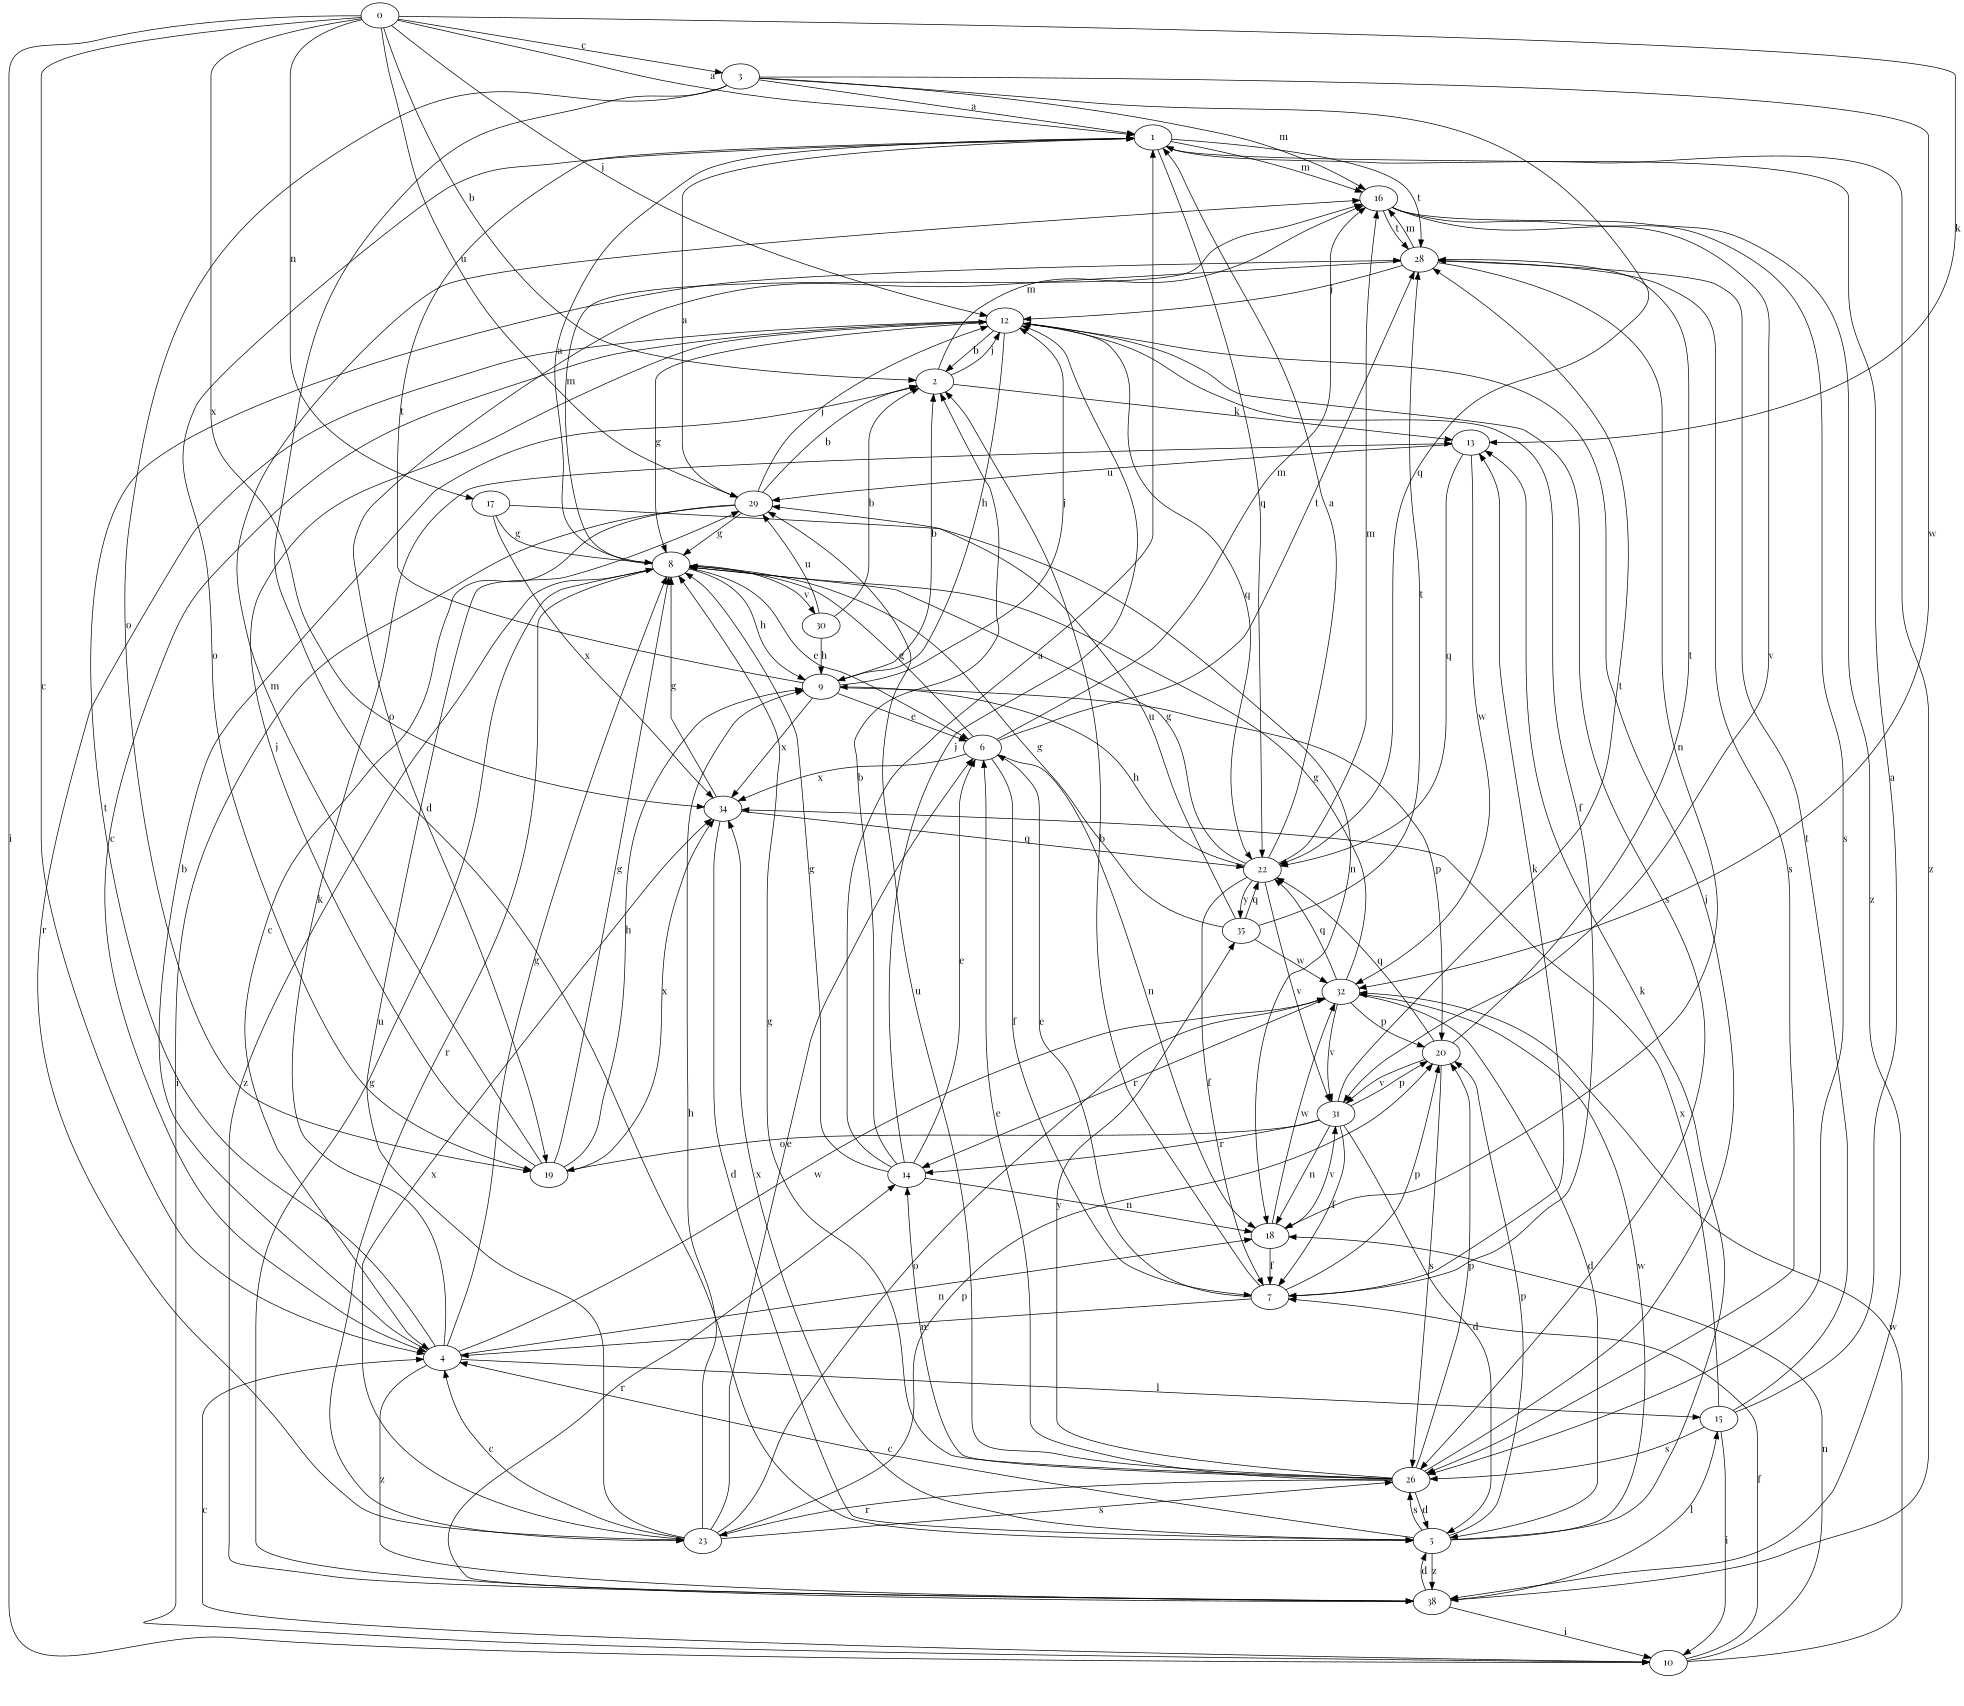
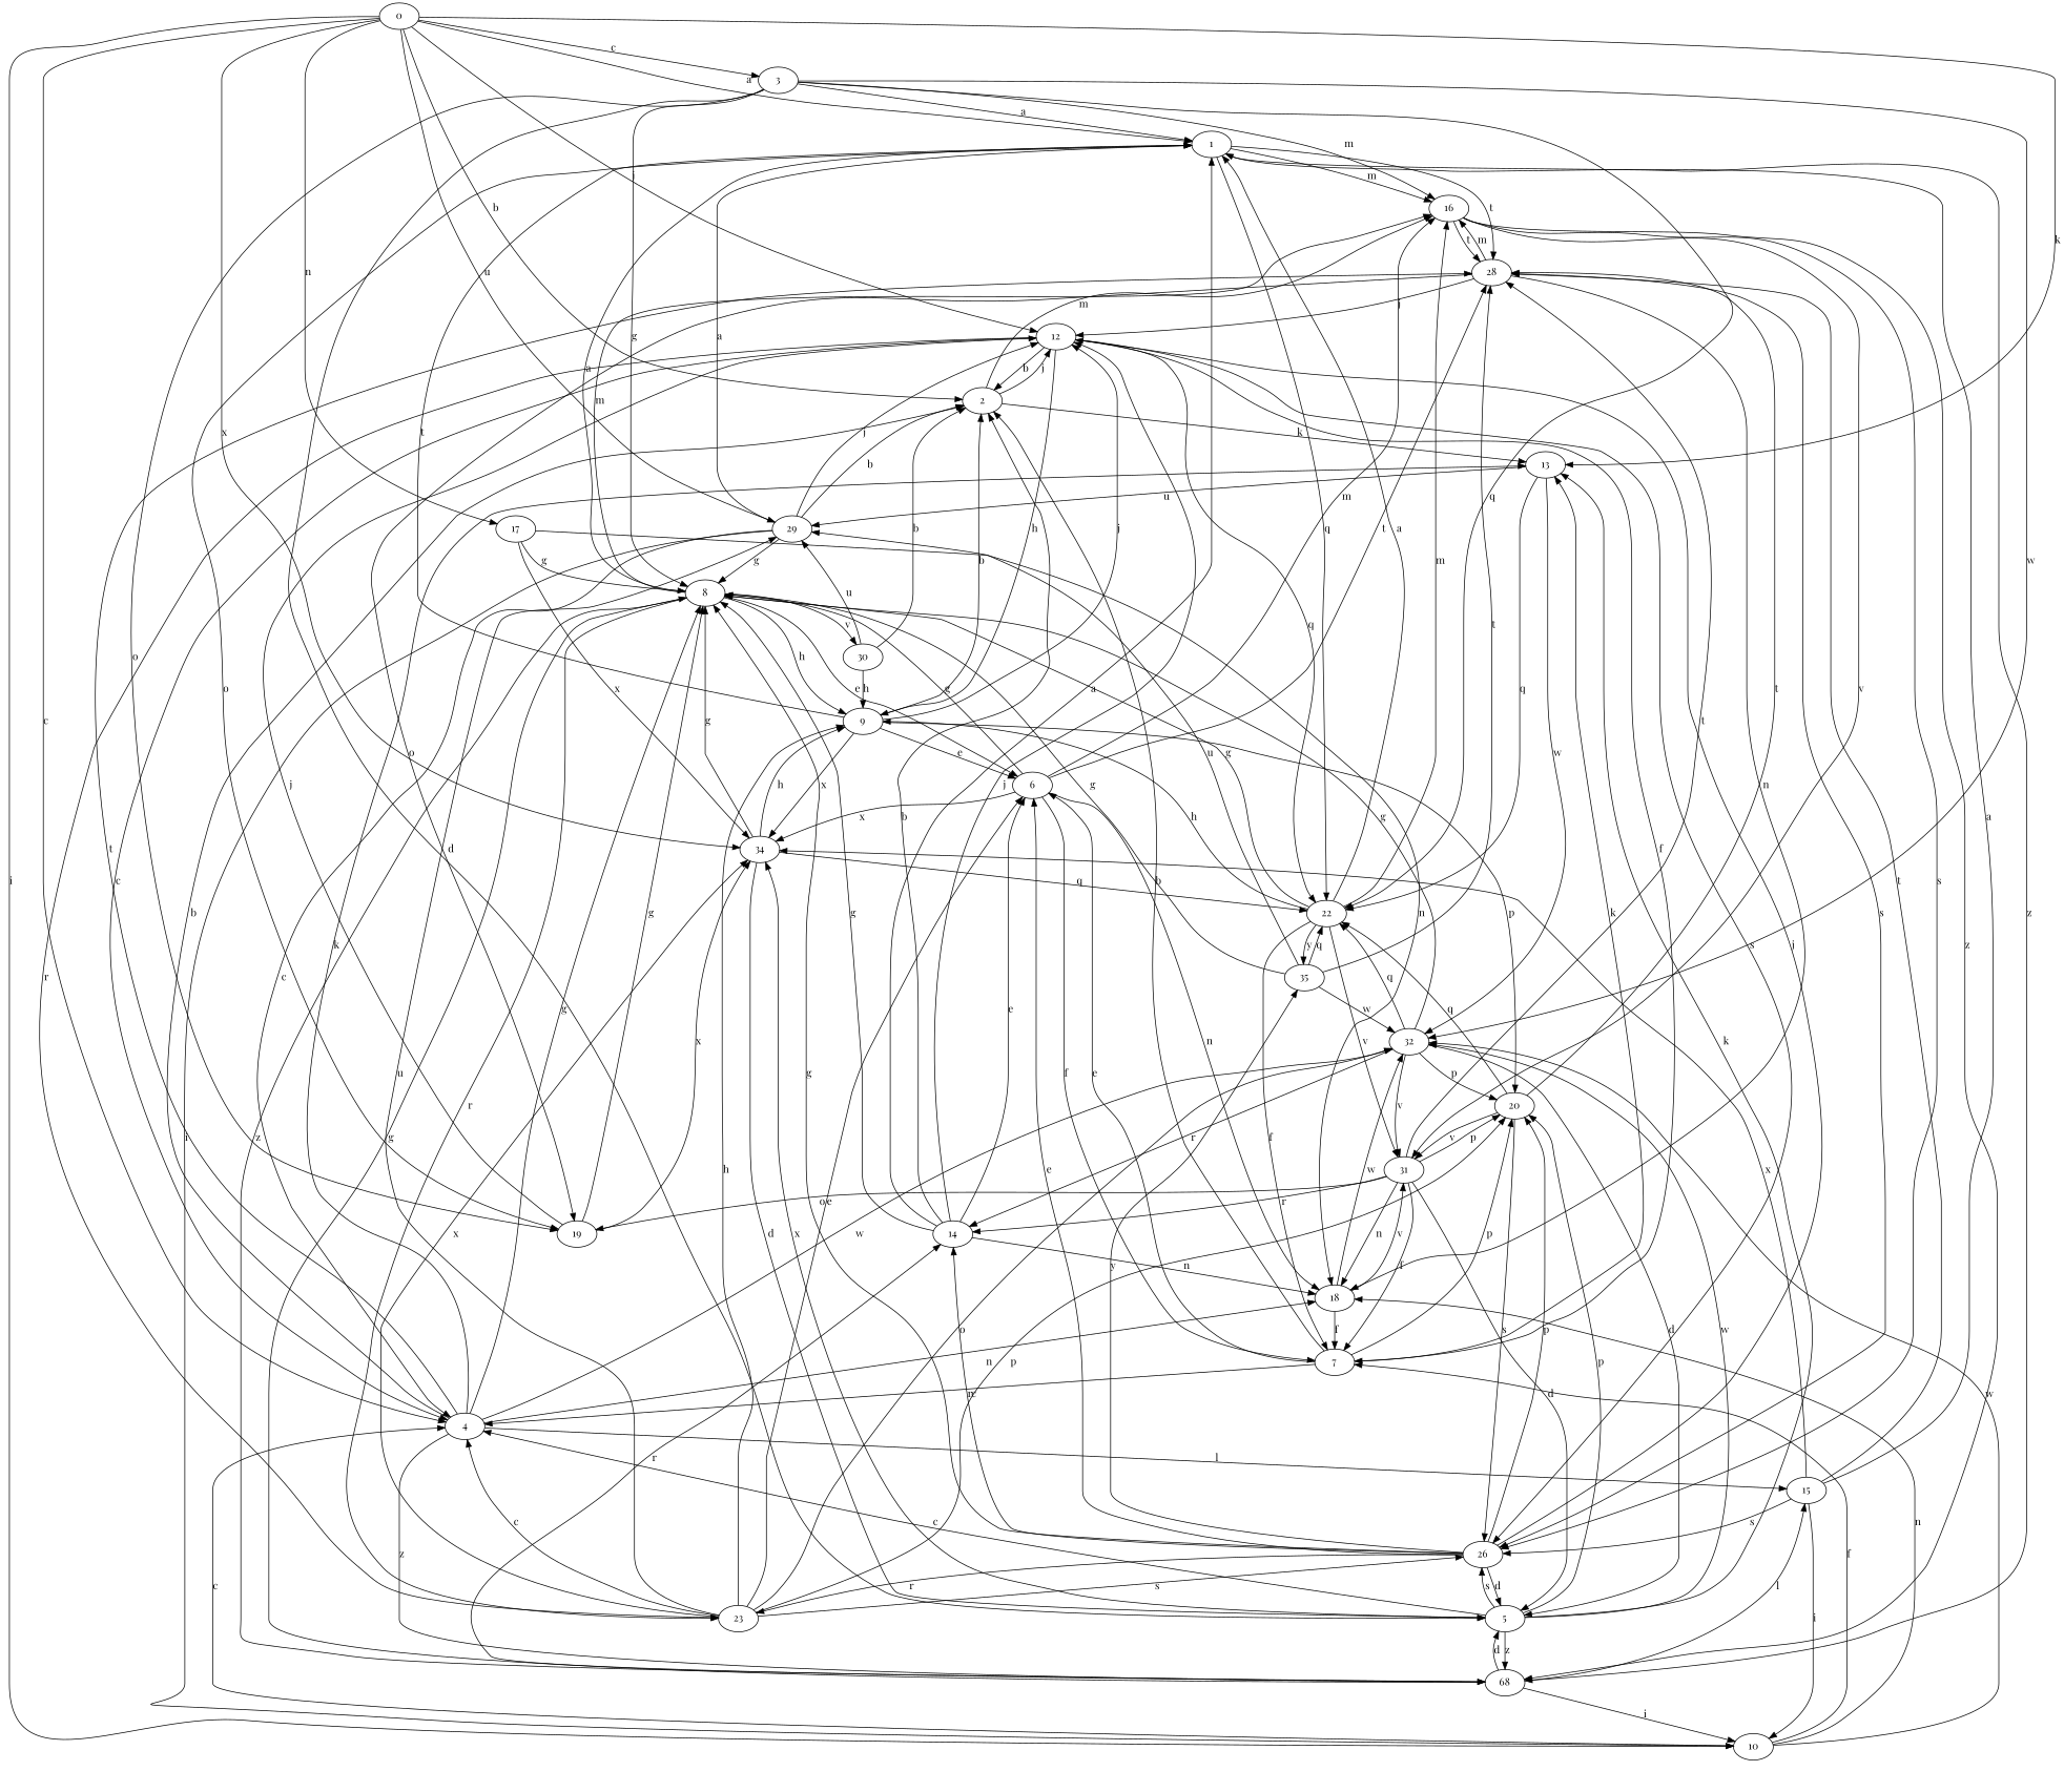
  strict digraph {
    fontname="Playfair Display"
    node [fontname="Playfair Display"]
    edge [fontname="Playfair Display"]
    0
    1
    2
    3
    4
    10
    12
    13
    17
    29
    34
    16
    19
    22
    28
-   38
+   38 [label=68]
    5
    8
    32
    15
    18
    7
    26
    9
    23
    31
    35
    n28 [label=14]
    20
    6
    30
    0 -> 1 [label=a]
    0 -> 2 [label=b]
    0 -> 3 [label=c]
    0 -> 4 [label=c]
    0 -> 10 [label=i]
    0 -> 12 [label=j]
    0 -> 13 [label=k]
    0 -> 17 [label=n]
    0 -> 29 [label=u]
    0 -> 34 [label=x]
    1 -> 16 [label=m]
    1 -> 19 [label=o]
    1 -> 22 [label=q]
    1 -> 28 [label=t]
    1 -> 38 [label=z]
    2 -> 12 [label=j]
    2 -> 13 [label=k]
    2 -> 16 [label=m]
    3 -> 1 [label=a]
    3 -> 16 [label=m]
    3 -> 19 [label=o]
    3 -> 22 [label=q]
    3 -> 5 [label=d]
-   12 -> 8 [label=g]
+   3 -> 8 [label=g]
    3 -> 32 [label=w]
    4 -> 2 [label=b]
    4 -> 13 [label=k]
    4 -> 28 [label=t]
    4 -> 38 [label=z]
    4 -> 8 [label=g]
    4 -> 32 [label=w]
    4 -> 15 [label=l]
    4 -> 18 [label=n]
    10 -> 4 [label=c]
    10 -> 32 [label=w]
    10 -> 18 [label=n]
    10 -> 7 [label=f]
    12 -> 2 [label=b]
    12 -> 4 [label=c]
    12 -> 22 [label=q]
    12 -> 7 [label=f]
    12 -> 26 [label=s]
    12 -> 9 [label=h]
    12 -> 23 [label=r]
    13 -> 29 [label=u]
    13 -> 22 [label=q]
    13 -> 32 [label=w]
    17 -> 34 [label=x]
    17 -> 8 [label=g]
    17 -> 18 [label=n]
    29 -> 1 [label=a]
    29 -> 2 [label=b]
    29 -> 4 [label=c]
    29 -> 10 [label=i]
    29 -> 12 [label=j]
    29 -> 8 [label=g]
    34 -> 22 [label=q]
    34 -> 5 [label=d]
    34 -> 8 [label=g]
-   19 -> 9 [label=h]
+   34 -> 9 [label=h]
    16 -> 28 [label=t]
    16 -> 38 [label=z]
    16 -> 26 [label=s]
    16 -> 31 [label=v]
    19 -> 12 [label=j]
    19 -> 34 [label=x]
-   19 -> 16 [label=m]
    19 -> 8 [label=g]
    22 -> 1 [label=a]
    22 -> 16 [label=m]
    22 -> 8 [label=g]
    22 -> 7 [label=f]
    22 -> 9 [label=h]
    22 -> 31 [label=v]
    22 -> 35 [label=y]
    28 -> 12 [label=j]
    28 -> 16 [label=m]
    28 -> 19 [label=o]
    28 -> 18 [label=n]
    28 -> 26 [label=s]
    38 -> 10 [label=i]
    38 -> 5 [label=d]
    38 -> 8 [label=g]
    38 -> 15 [label=l]
    38 -> n28 [label=r]
    5 -> 4 [label=c]
    5 -> 13 [label=k]
    5 -> 34 [label=x]
    5 -> 38 [label=z]
    5 -> 32 [label=w]
    5 -> 26 [label=s]
    5 -> 20 [label=p]
    8 -> 1 [label=a]
    8 -> 16 [label=m]
    8 -> 38 [label=z]
    8 -> 9 [label=h]
    8 -> 23 [label=r]
    8 -> 6 [label=e]
    8 -> 30 [label=v]
    32 -> 22 [label=q]
    32 -> 5 [label=d]
    32 -> 8 [label=g]
    32 -> 31 [label=v]
    32 -> n28 [label=r]
    32 -> 20 [label=p]
    15 -> 1 [label=a]
    15 -> 10 [label=i]
    15 -> 34 [label=x]
    15 -> 28 [label=t]
    15 -> 26 [label=s]
    18 -> 32 [label=w]
    18 -> 7 [label=f]
    18 -> 31 [label=v]
    7 -> 2 [label=b]
    7 -> 4 [label=c]
    7 -> 13 [label=k]
    7 -> 20 [label=p]
    7 -> 6 [label=e]
    26 -> 12 [label=j]
-   26 -> 29 [label=u]
    26 -> 5 [label=d]
    26 -> 8 [label=g]
    26 -> 23 [label=r]
    26 -> 35 [label=y]
    26 -> n28 [label=r]
    26 -> 20 [label=p]
    26 -> 6 [label=e]
    9 -> 1 [label=t]
    9 -> 2 [label=b]
    9 -> 12 [label=j]
    9 -> 34 [label=x]
    9 -> 20 [label=p]
    9 -> 6 [label=e]
    23 -> 4 [label=c]
    23 -> 29 [label=u]
    23 -> 34 [label=x]
    23 -> 32 [label=o]
    23 -> 26 [label=s]
    23 -> 9 [label=h]
    23 -> 20 [label=p]
    23 -> 6 [label=e]
    31 -> 19 [label=o]
    31 -> 28 [label=t]
    31 -> 5 [label=d]
    31 -> 18 [label=n]
    31 -> 7 [label=f]
    31 -> n28 [label=r]
    31 -> 20 [label=p]
    35 -> 29 [label=u]
    35 -> 22 [label=q]
    35 -> 28 [label=t]
    35 -> 8 [label=g]
    35 -> 32 [label=w]
    n28 -> 1 [label=a]
    n28 -> 2 [label=b]
    n28 -> 12 [label=j]
    n28 -> 8 [label=g]
    n28 -> 18 [label=n]
    n28 -> 6 [label=e]
    20 -> 22 [label=q]
    20 -> 28 [label=t]
    20 -> 26 [label=s]
    20 -> 31 [label=v]
    6 -> 34 [label=x]
    6 -> 16 [label=m]
    6 -> 28 [label=t]
    6 -> 8 [label=g]
    6 -> 18 [label=n]
    6 -> 7 [label=f]
    30 -> 2 [label=b]
    30 -> 29 [label=u]
    30 -> 9 [label=h]
  }
